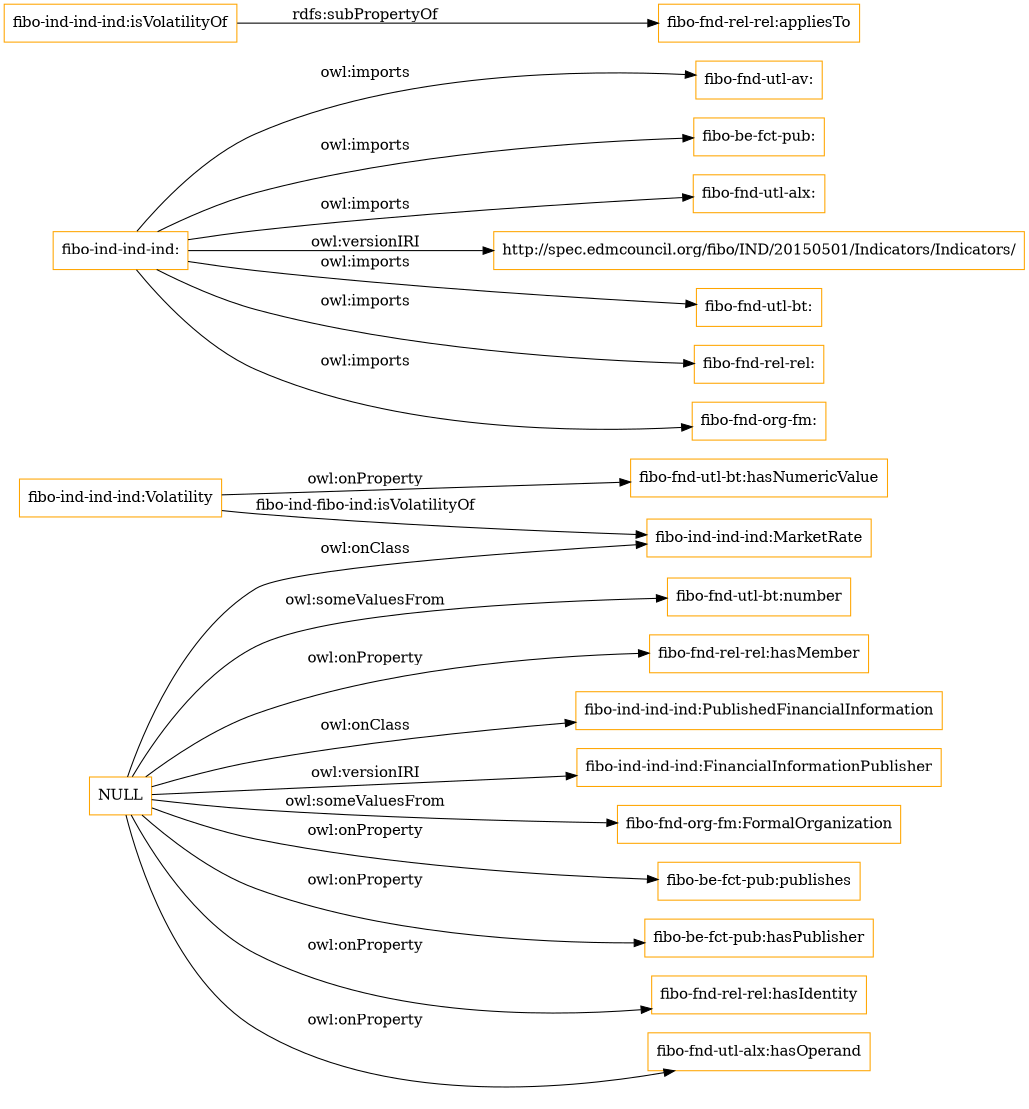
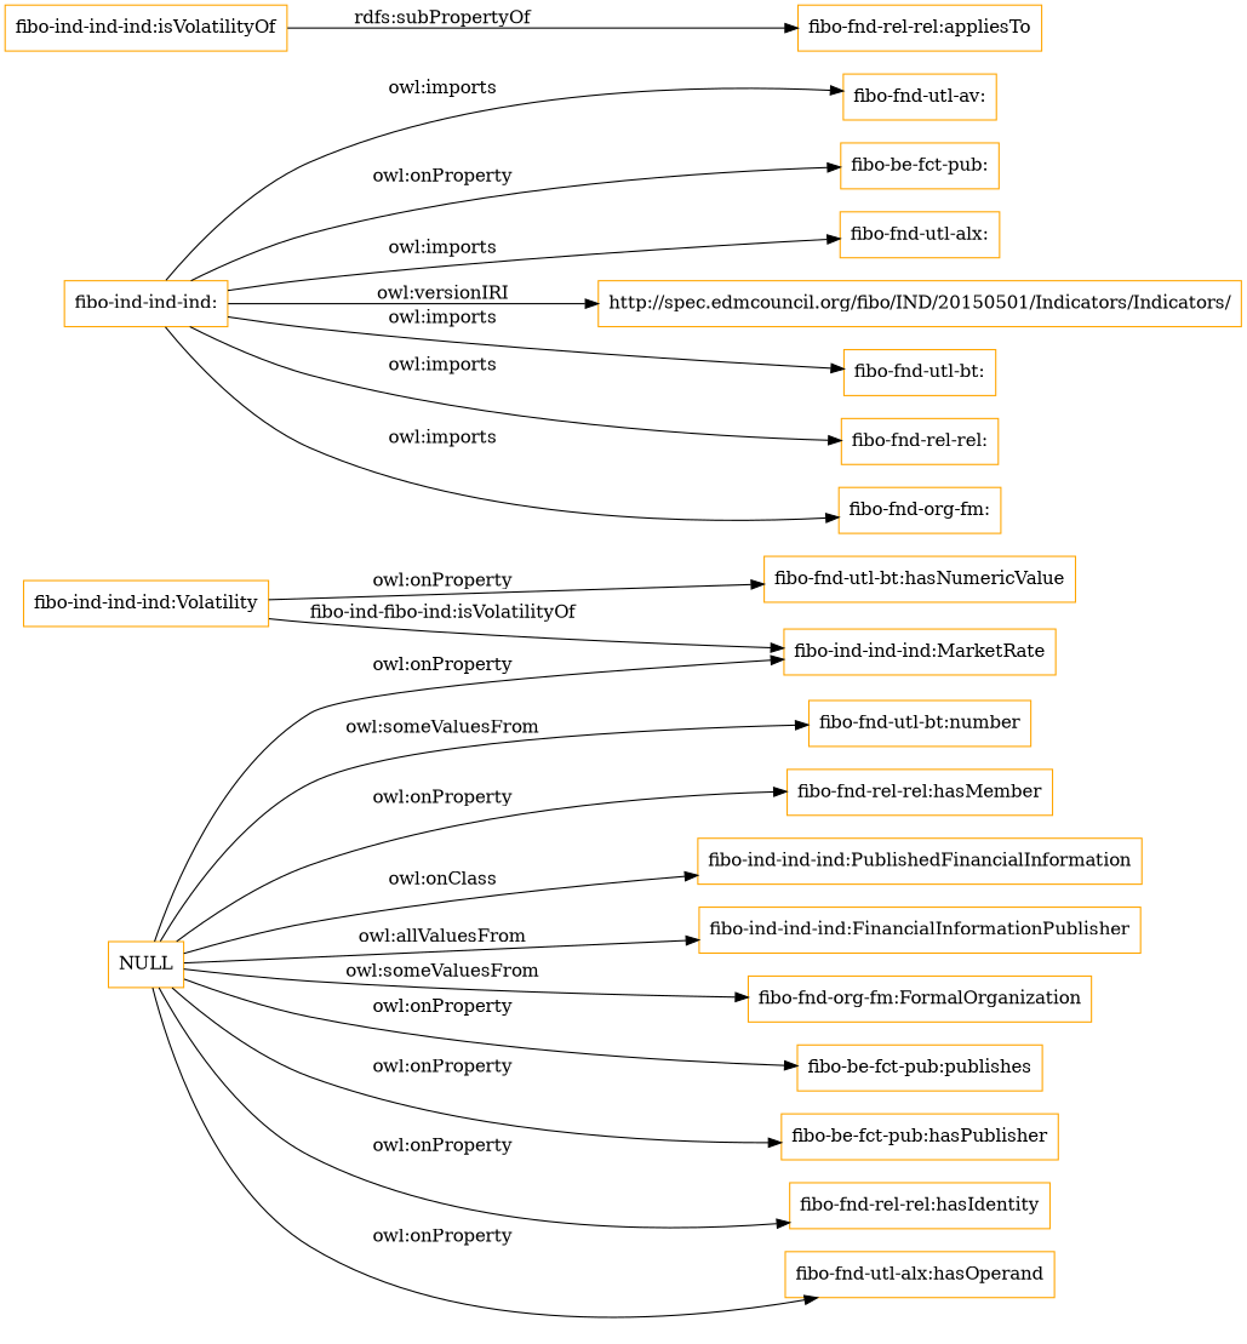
  digraph {
    rankdir=LR
    node [color=orange shape=rectangle]
    "fibo-ind-ind-ind:Volatility"
    "fibo-ind-ind-ind:MarketRate"
    "fibo-fnd-utl-bt:hasNumericValue"
    "fibo-ind-ind-ind:"
    "fibo-fnd-utl-av:"
    "fibo-be-fct-pub:"
    "fibo-fnd-utl-alx:"
    "http://spec.edmcouncil.org/fibo/IND/20150501/Indicators/Indicators/"
    "fibo-fnd-utl-bt:"
    "fibo-fnd-rel-rel:"
    "fibo-fnd-org-fm:"
    NULL
    "fibo-ind-ind-ind:PublishedFinancialInformation"
    "fibo-ind-ind-ind:FinancialInformationPublisher"
    "fibo-fnd-org-fm:FormalOrganization"
    "fibo-be-fct-pub:publishes"
    "fibo-be-fct-pub:hasPublisher"
    "fibo-fnd-rel-rel:hasIdentity"
    "fibo-fnd-utl-alx:hasOperand"
    "fibo-fnd-utl-bt:number"
    "fibo-fnd-rel-rel:hasMember"
    "fibo-ind-ind-ind:isVolatilityOf"
    "fibo-fnd-rel-rel:appliesTo"
    "fibo-ind-ind-ind:Volatility" -> "fibo-ind-ind-ind:MarketRate" [label="fibo-ind-fibo-ind:isVolatilityOf"]
    "fibo-ind-ind-ind:Volatility" -> "fibo-fnd-utl-bt:hasNumericValue" [label="owl:onProperty"]
    "fibo-ind-ind-ind:" -> "fibo-fnd-utl-av:" [label="owl:imports"]
-   "fibo-ind-ind-ind:" -> "fibo-be-fct-pub:" [label="owl:imports"]
+   "fibo-ind-ind-ind:" -> "fibo-be-fct-pub:" [label="owl:onProperty"]
    "fibo-ind-ind-ind:" -> "fibo-fnd-utl-alx:" [label="owl:imports"]
    "fibo-ind-ind-ind:" -> "http://spec.edmcouncil.org/fibo/IND/20150501/Indicators/Indicators/" [label="owl:versionIRI"]
    "fibo-ind-ind-ind:" -> "fibo-fnd-utl-bt:" [label="owl:imports"]
    "fibo-ind-ind-ind:" -> "fibo-fnd-rel-rel:" [label="owl:imports"]
    "fibo-ind-ind-ind:" -> "fibo-fnd-org-fm:" [label="owl:imports"]
-   NULL -> "fibo-ind-ind-ind:MarketRate" [label="owl:onClass"]
+   NULL -> "fibo-ind-ind-ind:MarketRate" [label="owl:onProperty"]
    NULL -> "fibo-ind-ind-ind:PublishedFinancialInformation" [label="owl:onClass"]
-   NULL -> "fibo-ind-ind-ind:FinancialInformationPublisher" [label="owl:versionIRI"]
+   NULL -> "fibo-ind-ind-ind:FinancialInformationPublisher" [label="owl:allValuesFrom"]
    NULL -> "fibo-fnd-org-fm:FormalOrganization" [label="owl:someValuesFrom"]
    NULL -> "fibo-be-fct-pub:publishes" [label="owl:onProperty"]
    NULL -> "fibo-be-fct-pub:hasPublisher" [label="owl:onProperty"]
    NULL -> "fibo-fnd-rel-rel:hasIdentity" [label="owl:onProperty"]
    NULL -> "fibo-fnd-utl-alx:hasOperand" [label="owl:onProperty"]
    NULL -> "fibo-fnd-utl-bt:number" [label="owl:someValuesFrom"]
    NULL -> "fibo-fnd-rel-rel:hasMember" [label="owl:onProperty"]
    "fibo-ind-ind-ind:isVolatilityOf" -> "fibo-fnd-rel-rel:appliesTo" [label="rdfs:subPropertyOf"]
  }
